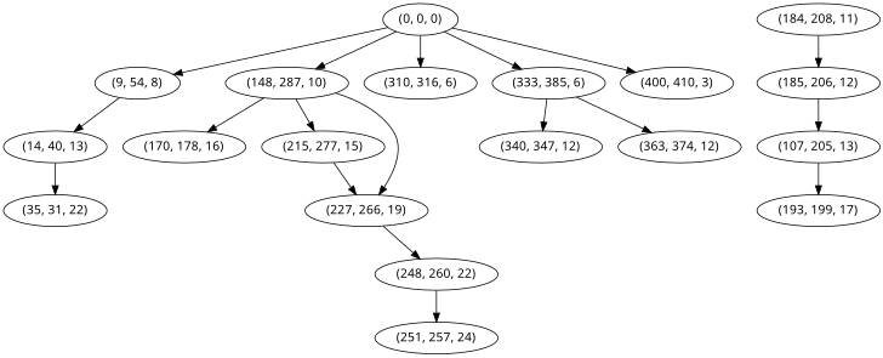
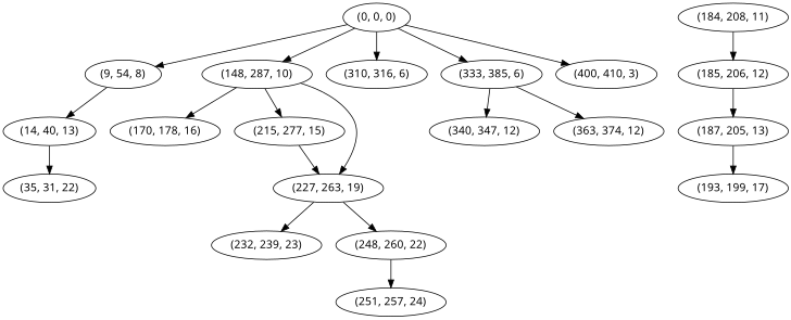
  digraph {
    fontname="Noto Sans"
    node [fontname="Noto Sans"]
    edge [fontname="Noto Sans"]
    "(0, 0, 0)"
    "(9, 54, 8)"
    "(148, 287, 10)"
    "(310, 316, 6)"
    "(333, 385, 6)"
    "(400, 410, 3)"
    "(14, 40, 13)"
    "(170, 178, 16)"
    "(215, 277, 15)"
-   "(227, 263, 19)" [label="(227, 266, 19)"]
+   "(227, 263, 19)"
    "(340, 347, 12)"
    "(363, 374, 12)"
    n13 [label="(35, 31, 22)"]
    "(184, 208, 11)"
    "(185, 206, 12)"
-   "(187, 205, 13)" [label="(107, 205, 13)"]
+   "(187, 205, 13)"
    "(193, 199, 17)"
+   "(232, 239, 23)"
    "(248, 260, 22)"
    "(251, 257, 24)"
    "(0, 0, 0)" -> "(9, 54, 8)"
    "(0, 0, 0)" -> "(148, 287, 10)"
    "(0, 0, 0)" -> "(310, 316, 6)"
    "(0, 0, 0)" -> "(333, 385, 6)"
    "(0, 0, 0)" -> "(400, 410, 3)"
    "(9, 54, 8)" -> "(14, 40, 13)"
    "(148, 287, 10)" -> "(170, 178, 16)"
    "(148, 287, 10)" -> "(215, 277, 15)"
    "(148, 287, 10)" -> "(227, 263, 19)"
    "(333, 385, 6)" -> "(340, 347, 12)"
    "(333, 385, 6)" -> "(363, 374, 12)"
    "(14, 40, 13)" -> n13
    "(215, 277, 15)" -> "(227, 263, 19)"
+   "(227, 263, 19)" -> "(232, 239, 23)"
    "(227, 263, 19)" -> "(248, 260, 22)"
    "(184, 208, 11)" -> "(185, 206, 12)"
    "(185, 206, 12)" -> "(187, 205, 13)"
    "(187, 205, 13)" -> "(193, 199, 17)"
    "(248, 260, 22)" -> "(251, 257, 24)"
  }
